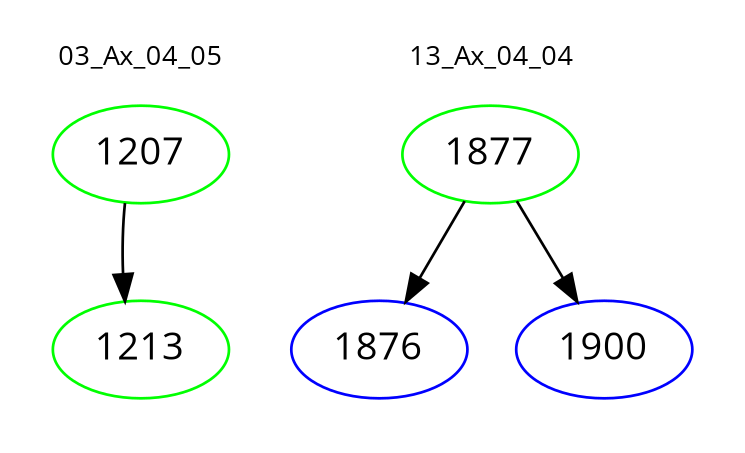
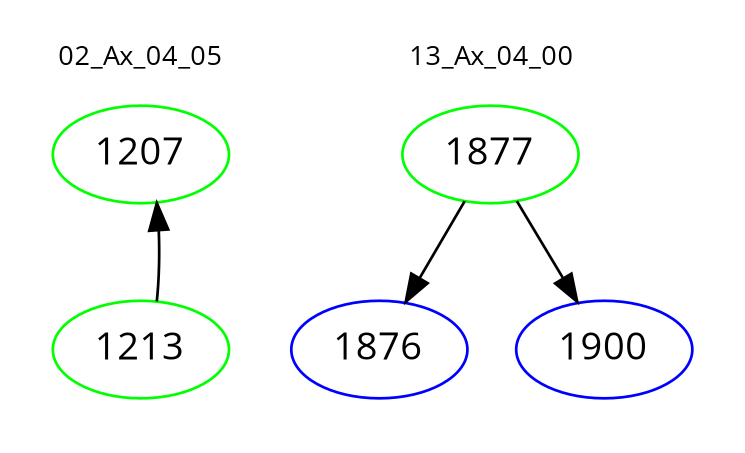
  digraph {
    fontname="Open Sans"
    node [color=green fontname="Open Sans"]
    edge [color=black fontname="Open Sans"]
    n1 [label=1207]
    n2 [label=1213]
    n3 [label=1877]
    n4 [color=blue label=1876]
    n5 [color=blue label=1900]
    subgraph cluster_1 {
      color=white
      fontsize=10
-     label="03_Ax_04_05"
+     label="02_Ax_04_05"
      n1
      n2
    }
    subgraph cluster_2 {
      color=white
      fontsize=10
-     label="13_Ax_04_04"
+     label="13_Ax_04_00"
      n3
      n4
      n5
    }
-   n1 -> n2
+   n2 -> n1
    n3 -> n4
    n3 -> n5
  }
